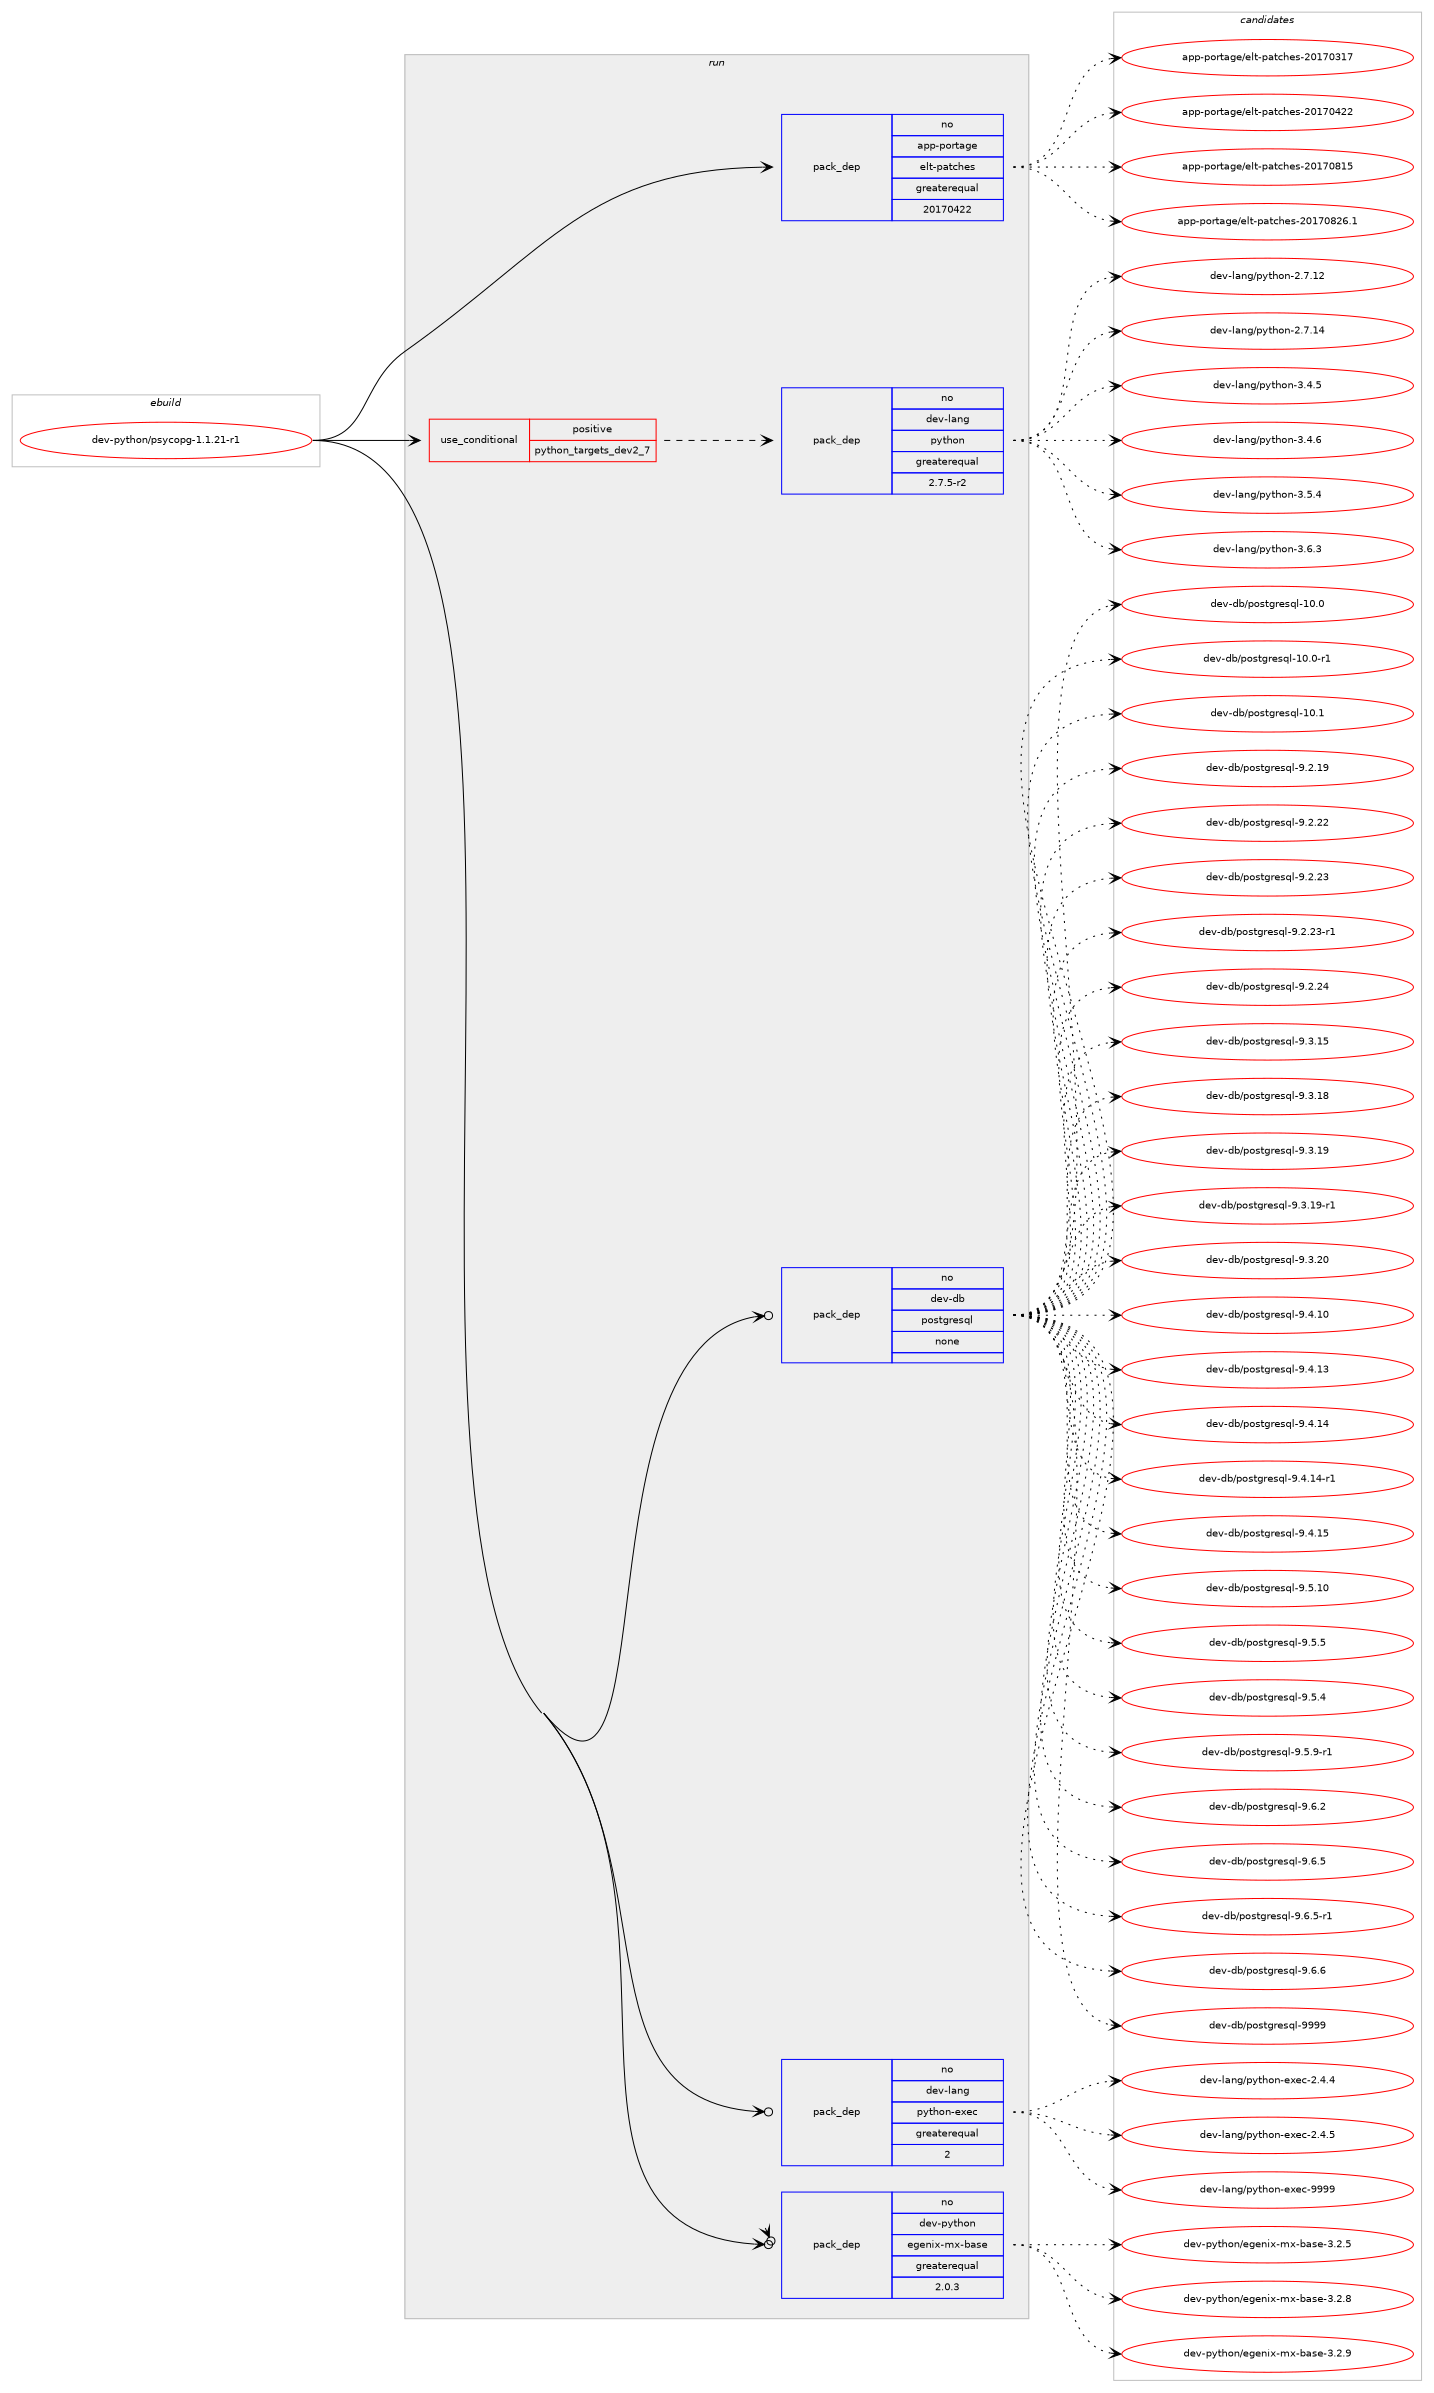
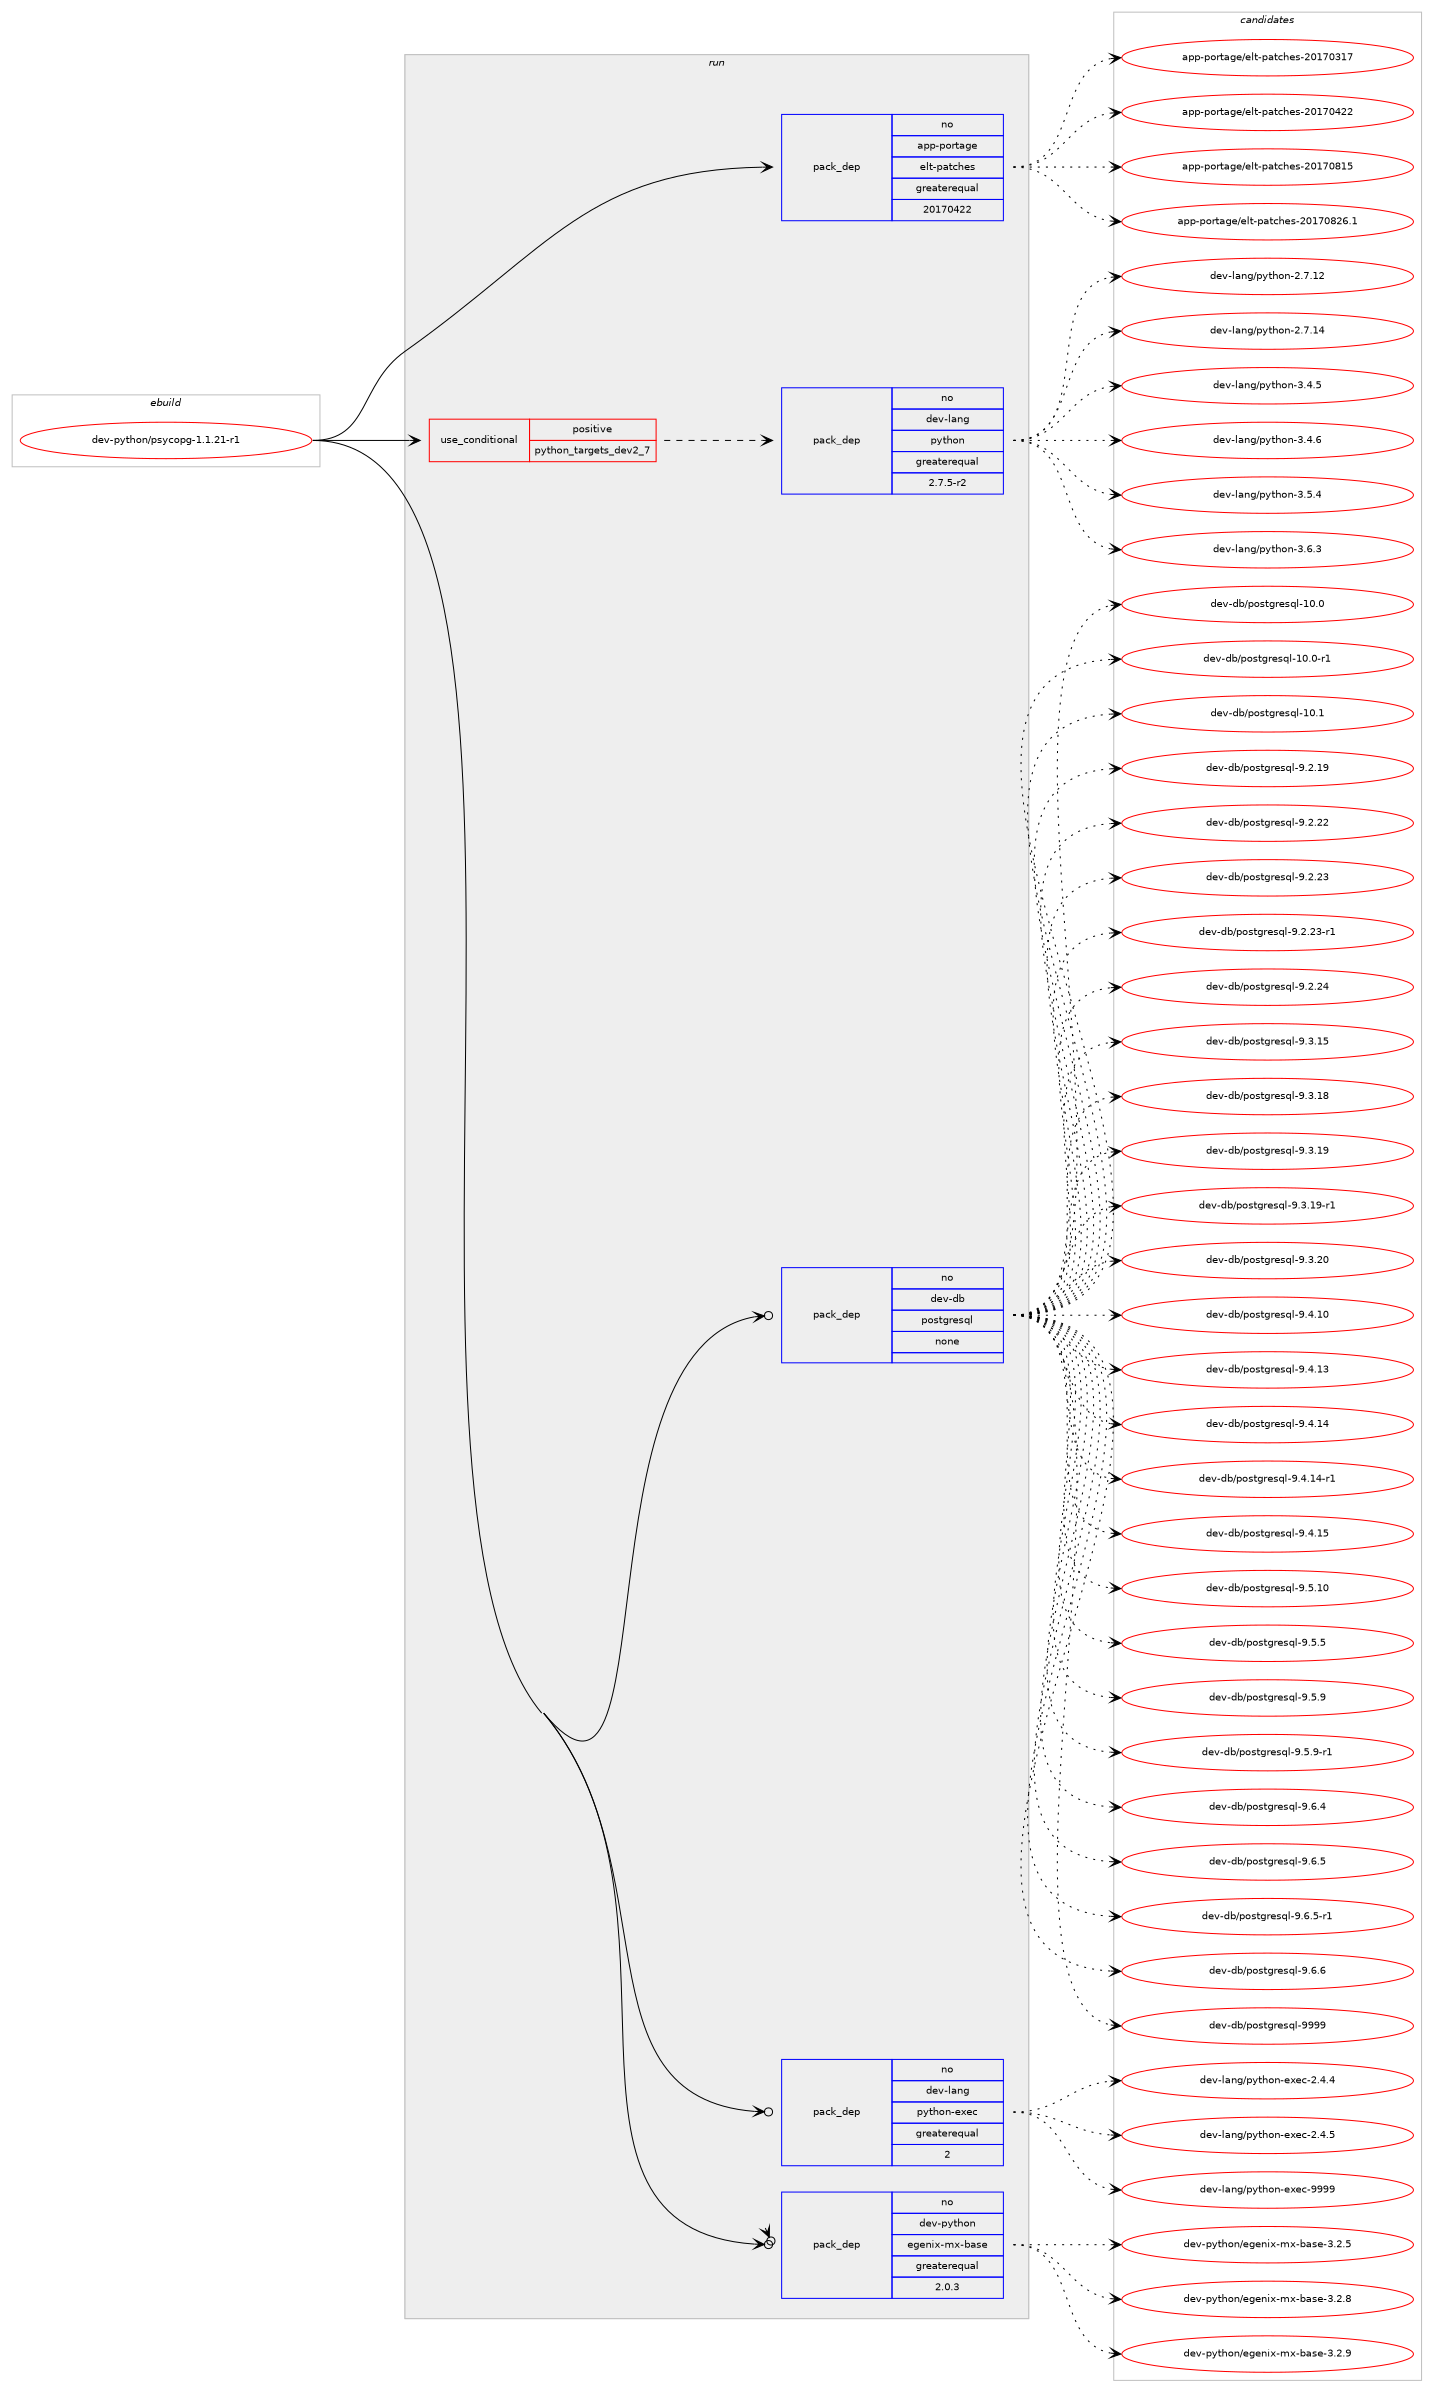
  digraph {
    compound=true
    concentrate=true
    fontname=Helvetica
    fontsize=10
    newrank=true
    rankdir=LR
    ranksep=1.5
    node [color=red fontname=Helvetica fontsize=10]
    edge [arrowhead=vee headport=w style=dotted tailport=e weight=100]
    n1 [label="dev-python/psycopg-1.1.21-r1" width=4]
    n2 [color=blue label=<<TABLE BORDER="0" CELLBORDER="1" CELLSPACING="0" CELLPADDING="4" WIDTH="220"><TR><TD ROWSPAN="6" CELLPADDING="30">pack_dep</TD></TR><TR><TD WIDTH="110">no</TD></TR><TR><TD>app-portage</TD></TR><TR><TD>elt-patches</TD></TR><TR><TD>greaterequal</TD></TR><TR><TD>20170422</TD></TR></TABLE>> shape=none]
    n3 [color=blue label=<<TABLE BORDER="0" CELLBORDER="1" CELLSPACING="0" CELLPADDING="4" WIDTH="220"><TR><TD ROWSPAN="6" CELLPADDING="30">pack_dep</TD></TR><TR><TD WIDTH="110">no</TD></TR><TR><TD>dev-lang</TD></TR><TR><TD>python</TD></TR><TR><TD>greaterequal</TD></TR><TR><TD>2.7.5-r2</TD></TR></TABLE>> shape=none]
    n4 [label=<<TABLE BORDER="0" CELLBORDER="1" CELLSPACING="0" CELLPADDING="4"><TR><TD ROWSPAN="3" CELLPADDING="10">use_conditional</TD></TR><TR><TD>positive</TD></TR><TR><TD>python_targets_dev2_7</TD></TR></TABLE>> shape=none]
    n5 [color=blue label=<<TABLE BORDER="0" CELLBORDER="1" CELLSPACING="0" CELLPADDING="4" WIDTH="220"><TR><TD ROWSPAN="6" CELLPADDING="30">pack_dep</TD></TR><TR><TD WIDTH="110">no</TD></TR><TR><TD>dev-db</TD></TR><TR><TD>postgresql</TD></TR><TR><TD>none</TD></TR><TR><TD></TD></TR></TABLE>> shape=none]
    n6 [color=blue label=<<TABLE BORDER="0" CELLBORDER="1" CELLSPACING="0" CELLPADDING="4" WIDTH="220"><TR><TD ROWSPAN="6" CELLPADDING="30">pack_dep</TD></TR><TR><TD WIDTH="110">no</TD></TR><TR><TD>dev-lang</TD></TR><TR><TD>python-exec</TD></TR><TR><TD>greaterequal</TD></TR><TR><TD>2</TD></TR></TABLE>> shape=none]
    n7 [color=blue label=<<TABLE BORDER="0" CELLBORDER="1" CELLSPACING="0" CELLPADDING="4" WIDTH="220"><TR><TD ROWSPAN="6" CELLPADDING="30">pack_dep</TD></TR><TR><TD WIDTH="110">no</TD></TR><TR><TD>dev-python</TD></TR><TR><TD>egenix-mx-base</TD></TR><TR><TD>greaterequal</TD></TR><TR><TD>2.0.3</TD></TR></TABLE>> shape=none]
    n8 [label="app-portage/elt-patches-20170317" width=4]
    n9 [label="app-portage/elt-patches-20170422" width=4]
    n10 [label="app-portage/elt-patches-20170815" width=4]
    n11 [label="app-portage/elt-patches-20170826.1" width=4]
    n12 [label="dev-lang/python-2.7.12" width=4]
    n13 [label="dev-lang/python-2.7.14" width=4]
    n14 [label="dev-lang/python-3.4.5" width=4]
    n15 [label="dev-lang/python-3.4.6" width=4]
    n16 [label="dev-lang/python-3.5.4" width=4]
    n17 [label="dev-lang/python-3.6.3" width=4]
    n18 [label="dev-db/postgresql-10.0" width=4]
    n19 [label="dev-db/postgresql-10.0-r1" width=4]
    n20 [label="dev-db/postgresql-10.1" width=4]
    n21 [label="dev-db/postgresql-9.2.19" width=4]
    n22 [label="dev-db/postgresql-9.2.22" width=4]
    n23 [label="dev-db/postgresql-9.2.23" width=4]
    n24 [label="dev-db/postgresql-9.2.23-r1" width=4]
    n25 [label="dev-db/postgresql-9.2.24" width=4]
    n26 [label="dev-db/postgresql-9.3.15" width=4]
    n27 [label="dev-db/postgresql-9.3.18" width=4]
    n28 [label="dev-db/postgresql-9.3.19" width=4]
    n29 [label="dev-db/postgresql-9.3.19-r1" width=4]
    n30 [label="dev-db/postgresql-9.3.20" width=4]
    n31 [label="dev-db/postgresql-9.4.10" width=4]
    n32 [label="dev-db/postgresql-9.4.13" width=4]
    n33 [label="dev-db/postgresql-9.4.14" width=4]
    n34 [label="dev-db/postgresql-9.4.14-r1" width=4]
    n35 [label="dev-db/postgresql-9.4.15" width=4]
    n36 [label="dev-db/postgresql-9.5.10" width=4]
    n37 [label="dev-db/postgresql-9.5.5" width=4]
-   n38 [label="dev-db/postgresql-9.5.4" width=4]
+   n38 [label="dev-db/postgresql-9.5.9" width=4]
    n39 [label="dev-db/postgresql-9.5.9-r1" width=4]
-   n40 [label="dev-db/postgresql-9.6.2" width=4]
+   n40 [label="dev-db/postgresql-9.6.4" width=4]
    n41 [label="dev-db/postgresql-9.6.5" width=4]
    n42 [label="dev-db/postgresql-9.6.5-r1" width=4]
    n43 [label="dev-db/postgresql-9.6.6" width=4]
    n44 [label="dev-db/postgresql-9999" width=4]
    n45 [label="dev-lang/python-exec-2.4.4" width=4]
    n46 [label="dev-lang/python-exec-2.4.5" width=4]
    n47 [label="dev-lang/python-exec-9999" width=4]
    n48 [label="dev-python/egenix-mx-base-3.2.5" width=4]
    n49 [label="dev-python/egenix-mx-base-3.2.8" width=4]
    n50 [label="dev-python/egenix-mx-base-3.2.9" width=4]
    subgraph cluster_1 {
      color=gray
      label=<<i>ebuild</i>>
      rank=same
      n1
    }
    subgraph cluster_2 {
      color=gray
      label=<<i>dependencies</i>>
      subgraph cluster_3 {
        color=gray
        fillcolor="#eeeeee"
        label=<<i>compile</i>>
        style=filled
        subgraph sub_4 {
          color=gray
          fillcolor="#eeeeee"
          label=<<i>compile</i>>
          style=filled
          n2
        }
      }
      subgraph cluster_5 {
        color=gray
        fillcolor="#eeeeee"
        label=<<i>compile and run</i>>
        style=filled
        subgraph sub_6 {
          color=gray
          fillcolor="#eeeeee"
          label=<<i>compile and run</i>>
          style=filled
          n4
          subgraph sub_7 {
            color=gray
            fillcolor="#eeeeee"
            label=<<i>compile and run</i>>
            style=filled
            n3
          }
        }
        subgraph sub_8 {
          color=gray
          fillcolor="#eeeeee"
          label=<<i>compile and run</i>>
          style=filled
          n5
        }
        subgraph sub_9 {
          color=gray
          fillcolor="#eeeeee"
          label=<<i>compile and run</i>>
          style=filled
          n6
        }
        subgraph sub_10 {
          color=gray
          fillcolor="#eeeeee"
          label=<<i>compile and run</i>>
          style=filled
          n7
        }
      }
      subgraph cluster_11 {
        color=gray
        fillcolor="#eeeeee"
        label=<<i>run</i>>
        style=filled
      }
    }
    subgraph cluster_12 {
      color=gray
      label=<<i>candidates</i>>
      rank=same
      subgraph sub_13 {
        color=black
        label=<<i>candidates</i>>
        nodesep=1
        rank=same
        n8
        n9
        n10
        n11
      }
      subgraph sub_14 {
        color=black
        label=<<i>candidates</i>>
        nodesep=1
        rank=same
        n12
        n13
        n14
        n15
        n16
        n17
      }
      subgraph sub_15 {
        color=black
        label=<<i>candidates</i>>
        nodesep=1
        rank=same
        n18
        n19
        n20
        n21
        n22
        n23
        n24
        n25
        n26
        n27
        n28
        n29
        n30
        n31
        n32
        n33
        n34
        n35
        n36
        n37
        n38
        n39
        n40
        n41
        n42
        n43
        n44
      }
      subgraph sub_16 {
        color=black
        label=<<i>candidates</i>>
        nodesep=1
        rank=same
        n45
        n46
        n47
      }
      subgraph sub_17 {
        color=black
        label=<<i>candidates</i>>
        nodesep=1
        rank=same
        n48
        n49
        n50
      }
    }
    n1 -> n2 [style=solid weight=20]
    n1 -> n4 [style=solid weight=20]
    n1 -> n5 [arrowhead=odotvee style=solid weight=20]
    n1 -> n6 [arrowhead=odotvee style=solid weight=20]
    n1 -> n7 [arrowhead=odotvee style=solid weight=20]
    n2 -> n8
    n2 -> n9
    n2 -> n10
    n2 -> n11
    n3 -> n12
    n3 -> n13
    n3 -> n14
    n3 -> n15
    n3 -> n16
    n3 -> n17
    n4 -> n3 [style=dashed weight=20]
    n5 -> n18
    n5 -> n19
    n5 -> n20
    n5 -> n21
    n5 -> n22
    n5 -> n23
    n5 -> n24
    n5 -> n25
    n5 -> n26
    n5 -> n27
    n5 -> n28
    n5 -> n29
    n5 -> n30
    n5 -> n31
    n5 -> n32
    n5 -> n33
    n5 -> n34
    n5 -> n35
    n5 -> n36
    n5 -> n37
    n5 -> n38
    n5 -> n39
    n5 -> n40
    n5 -> n41
    n5 -> n42
    n5 -> n43
    n5 -> n44
    n6 -> n45
    n6 -> n46
    n6 -> n47
    n7 -> n48
    n7 -> n49
    n7 -> n50
  }
